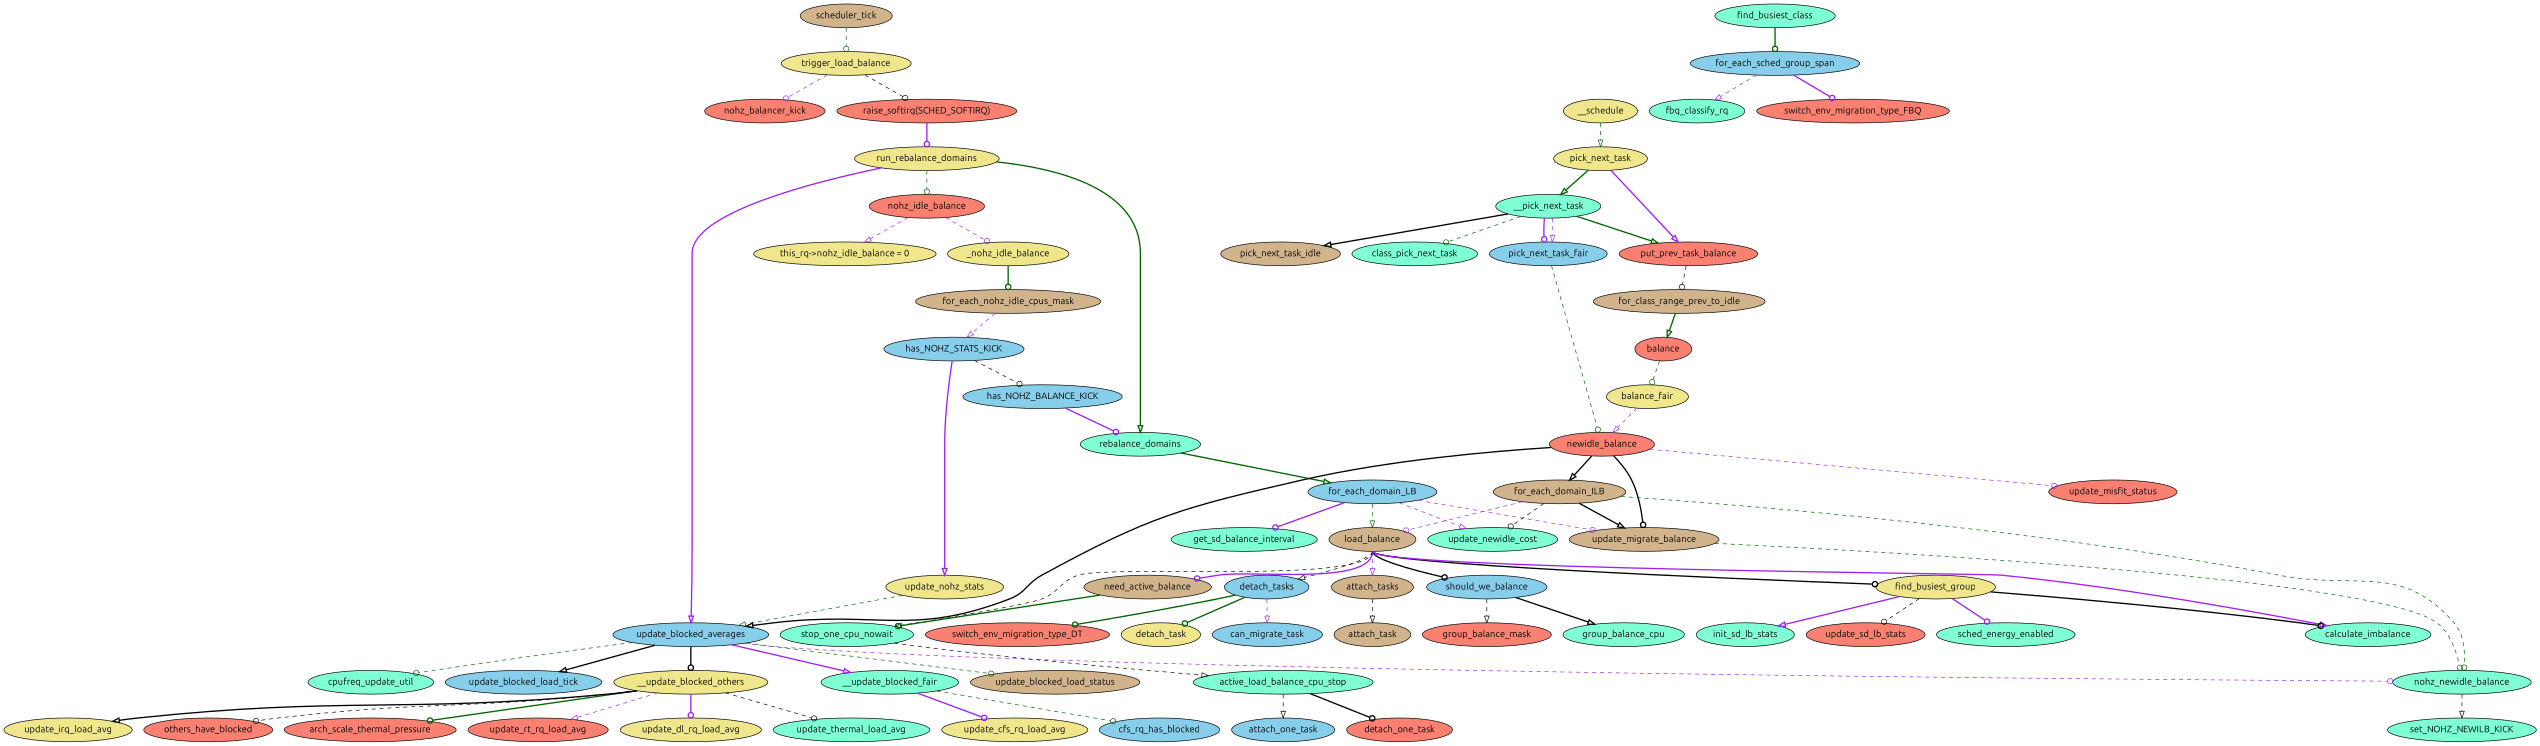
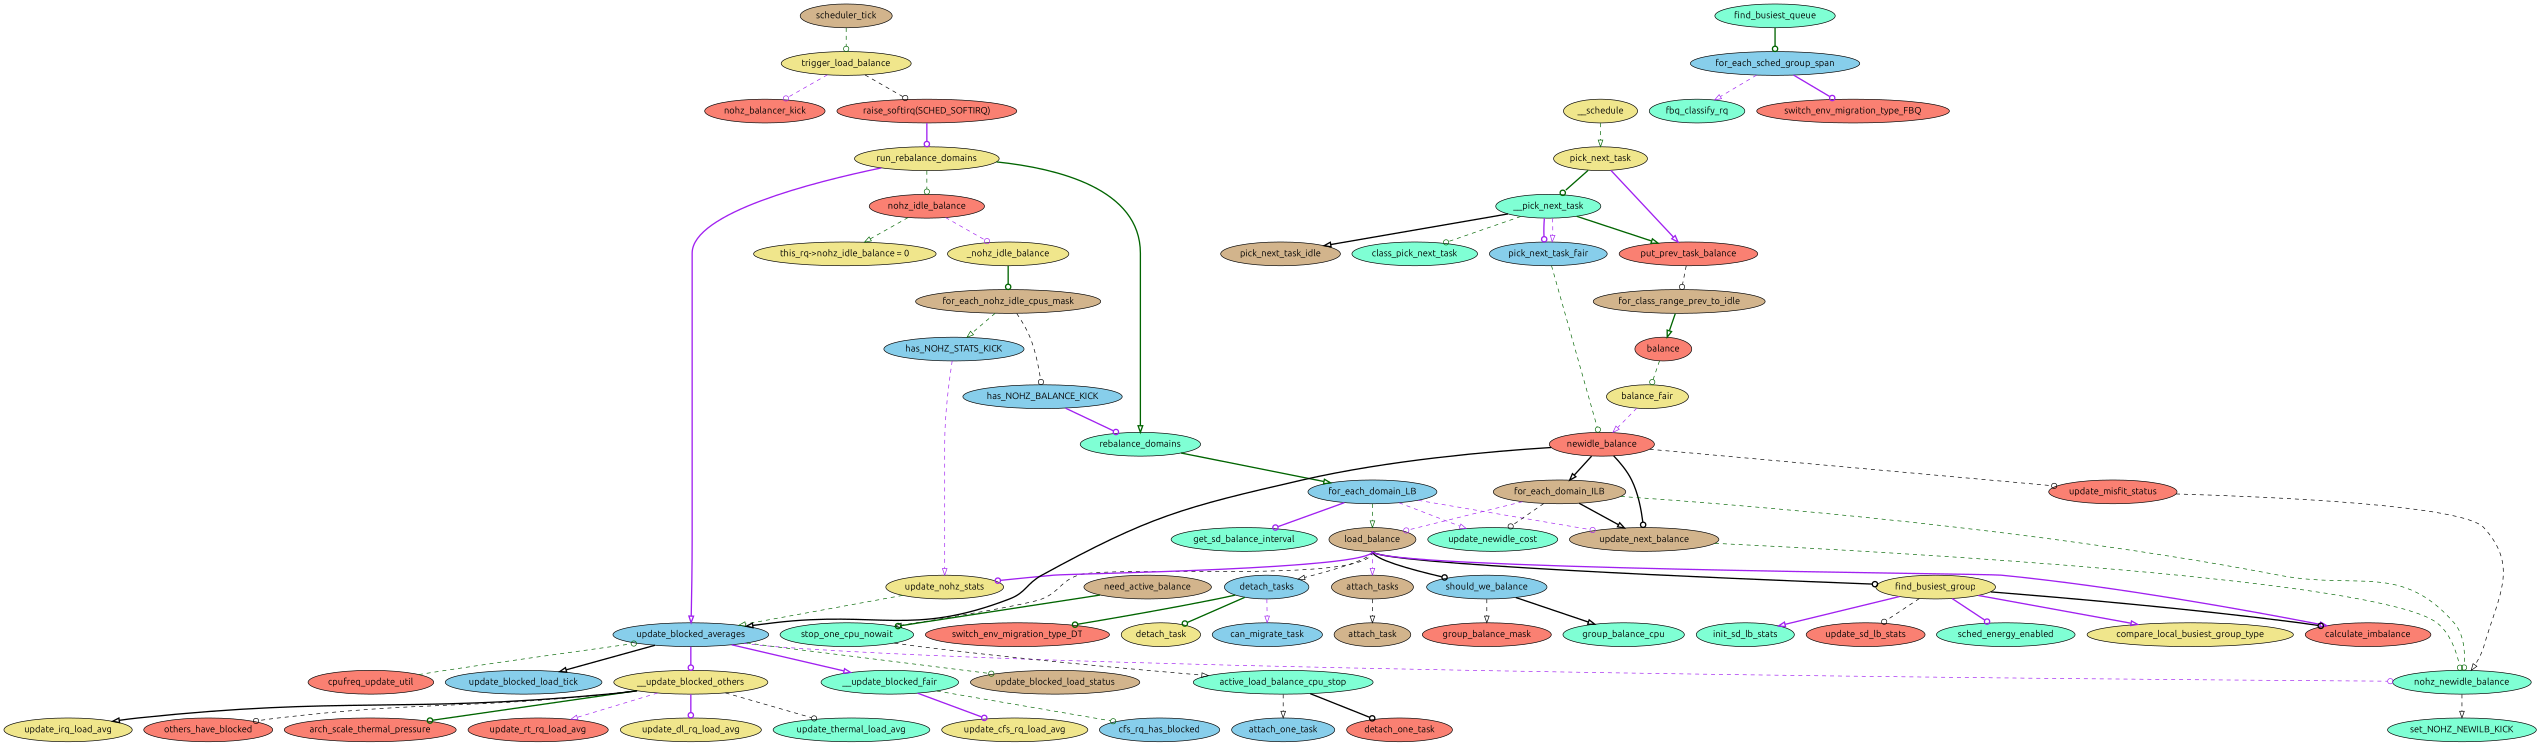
  digraph {
    fontname=Ubuntu
    node [fillcolor=salmon fontname=Ubuntu style=filled]
    edge [arrowhead=odot color=purple fontname=Ubuntu style=dashed]
    scheduler_tick [fillcolor=tan]
    trigger_load_balance [fillcolor=khaki]
    n3 [label="raise_softirq(SCHED_SOFTIRQ)" shape=oval]
    nohz_balancer_kick
    run_rebalance_domains [fillcolor=khaki]
    n6 [label=nohz_idle_balance shape=oval]
    update_blocked_averages [fillcolor=skyblue]
    n8 [fillcolor=aquamarine label=rebalance_domains shape=oval]
    n9 [fillcolor=khaki label="this_rq->nohz_idle_balance = 0" shape=oval]
    _nohz_idle_balance [fillcolor=khaki]
    nohz_newidle_balance [fillcolor=aquamarine]
    update_blocked_load_tick [fillcolor=skyblue]
    __update_blocked_others [fillcolor=khaki]
    __update_blocked_fair [fillcolor=aquamarine]
    update_blocked_load_status [fillcolor=tan]
-   cpufreq_update_util [fillcolor=aquamarine]
+   cpufreq_update_util
    for_each_domain_LB [fillcolor=skyblue]
    for_each_nohz_idle_cpus_mask [fillcolor=tan]
    set_NOHZ_NEWILB_KICK [fillcolor=aquamarine]
    arch_scale_thermal_pressure
    update_rt_rq_load_avg
    update_dl_rq_load_avg [fillcolor=khaki]
    update_thermal_load_avg [fillcolor=aquamarine]
    update_irq_load_avg [fillcolor=khaki]
    others_have_blocked
    update_cfs_rq_load_avg [fillcolor=khaki]
    cfs_rq_has_blocked [fillcolor=skyblue]
    update_newidle_cost [fillcolor=aquamarine]
    get_sd_balance_interval [fillcolor=aquamarine]
    n30 [fillcolor=tan label=load_balance shape=oval]
-   update_next_balance [fillcolor=tan label=update_migrate_balance]
+   update_next_balance [fillcolor=tan]
    should_we_balance [fillcolor=skyblue]
    n33 [fillcolor=khaki label=find_busiest_group shape=oval]
    detach_tasks [fillcolor=skyblue]
    attach_tasks [fillcolor=tan]
    need_active_balance [fillcolor=tan]
    stop_one_cpu_nowait [fillcolor=aquamarine]
-   calculate_imbalance [fillcolor=aquamarine]
+   calculate_imbalance
    group_balance_mask
    group_balance_cpu [fillcolor=aquamarine]
    init_sd_lb_stats [fillcolor=aquamarine]
    update_sd_lb_stats
    sched_energy_enabled [fillcolor=aquamarine]
-   n45 [fillcolor=aquamarine label=find_busiest_class shape=oval]
+   compare_local_busiest_group_type [fillcolor=khaki]
+   n45 [fillcolor=aquamarine label=find_busiest_queue shape=oval]
    for_each_sched_group_span [fillcolor=skyblue]
    n47 [fillcolor=skyblue label=can_migrate_task shape=oval]
    switch_env_migration_type_DT
    detach_task [fillcolor=khaki]
    attach_task [fillcolor=tan]
    n51 [fillcolor=aquamarine label=active_load_balance_cpu_stop shape=oval]
    has_NOHZ_STATS_KICK [fillcolor=skyblue]
    has_NOHZ_BALANCE_KICK [fillcolor=skyblue]
    update_nohz_stats [fillcolor=khaki]
    __schedule [fillcolor=khaki]
    pick_next_task [fillcolor=khaki]
    __pick_next_task [fillcolor=aquamarine]
    put_prev_task_balance
    pick_next_task_fair [fillcolor=skyblue]
    pick_next_task_idle [fillcolor=tan]
    class_pick_next_task [fillcolor=aquamarine]
    for_class_range_prev_to_idle [fillcolor=tan]
    n63 [label=newidle_balance shape=oval]
    update_misfit_status
    for_each_domain_ILB [fillcolor=tan]
    balance
    balance_fair [fillcolor=khaki]
    fbq_classify_rq [fillcolor=aquamarine]
    switch_env_migration_type_FBQ
    detach_one_task
    attach_one_task [fillcolor=skyblue]
    scheduler_tick -> trigger_load_balance [color=darkgreen]
    trigger_load_balance -> n3 [color=black]
    trigger_load_balance -> nohz_balancer_kick
    n3 -> run_rebalance_domains [style=bold]
    run_rebalance_domains -> n6 [color=darkgreen]
    run_rebalance_domains -> update_blocked_averages [arrowhead=onormal style=bold]
    run_rebalance_domains -> n8 [arrowhead=onormal color=darkgreen style=bold]
-   n6 -> n9 [arrowhead=onormal]
+   n6 -> n9 [arrowhead=onormal color=darkgreen]
    n6 -> _nohz_idle_balance
    update_blocked_averages -> nohz_newidle_balance
    update_blocked_averages -> update_blocked_load_tick [arrowhead=onormal color=black style=bold]
-   update_blocked_averages -> __update_blocked_others [color=black style=bold]
+   update_blocked_averages -> __update_blocked_others [style=bold]
    update_blocked_averages -> __update_blocked_fair [arrowhead=onormal style=bold]
    update_blocked_averages -> update_blocked_load_status [color=darkgreen]
-   update_blocked_averages -> cpufreq_update_util [color=darkgreen]
+   cpufreq_update_util -> update_blocked_averages [color=darkgreen]
    n8 -> for_each_domain_LB [arrowhead=onormal color=darkgreen style=bold]
    _nohz_idle_balance -> for_each_nohz_idle_cpus_mask [color=darkgreen style=bold]
    nohz_newidle_balance -> set_NOHZ_NEWILB_KICK [arrowhead=onormal color=black]
    __update_blocked_others -> arch_scale_thermal_pressure [color=darkgreen style=bold]
    __update_blocked_others -> update_rt_rq_load_avg [arrowhead=onormal]
    __update_blocked_others -> update_dl_rq_load_avg [style=bold]
    __update_blocked_others -> update_thermal_load_avg [color=black]
    __update_blocked_others -> update_irq_load_avg [arrowhead=onormal color=black style=bold]
    __update_blocked_others -> others_have_blocked [color=black]
    __update_blocked_fair -> update_cfs_rq_load_avg [style=bold]
    __update_blocked_fair -> cfs_rq_has_blocked [color=darkgreen]
    for_each_domain_LB -> update_newidle_cost [arrowhead=onormal]
    for_each_domain_LB -> get_sd_balance_interval [style=bold]
    for_each_domain_LB -> n30 [arrowhead=onormal color=darkgreen]
    for_each_domain_LB -> update_next_balance
-   for_each_nohz_idle_cpus_mask -> has_NOHZ_STATS_KICK [arrowhead=onormal]
-   has_NOHZ_STATS_KICK -> has_NOHZ_BALANCE_KICK [color=black]
+   for_each_nohz_idle_cpus_mask -> has_NOHZ_STATS_KICK [arrowhead=onormal color=darkgreen]
+   for_each_nohz_idle_cpus_mask -> has_NOHZ_BALANCE_KICK [color=black]
    n30 -> should_we_balance [color=black style=bold tailport=s]
    n30 -> n33 [color=black style=bold tailport=s]
    n30 -> detach_tasks [arrowhead=onormal color=black tailport=s]
    n30 -> attach_tasks [arrowhead=onormal tailport=s]
-   n30 -> need_active_balance [style=bold tailport=s]
+   n30 -> update_nohz_stats [style=bold tailport=s]
    n30 -> stop_one_cpu_nowait [arrowhead=onormal color=black tailport=s]
    n30 -> calculate_imbalance [arrowhead=onormal style=bold tailport=s]
    update_next_balance -> nohz_newidle_balance [color=darkgreen]
    should_we_balance -> group_balance_mask [arrowhead=onormal color=black]
    should_we_balance -> group_balance_cpu [arrowhead=onormal color=black style=bold]
    n33 -> calculate_imbalance [color=black style=bold]
    n33 -> init_sd_lb_stats [arrowhead=onormal style=bold]
    n33 -> update_sd_lb_stats [color=black]
    n33 -> sched_energy_enabled [style=bold]
+   n33 -> compare_local_busiest_group_type [arrowhead=onormal style=bold]
    detach_tasks -> n47 [arrowhead=onormal]
    detach_tasks -> switch_env_migration_type_DT [color=darkgreen style=bold]
    detach_tasks -> detach_task [color=darkgreen style=bold]
    attach_tasks -> attach_task [arrowhead=onormal color=black]
    need_active_balance -> stop_one_cpu_nowait [color=darkgreen style=bold]
    stop_one_cpu_nowait -> n51 [arrowhead=onormal color=black]
    n45 -> for_each_sched_group_span [color=darkgreen style=bold]
    for_each_sched_group_span -> fbq_classify_rq [arrowhead=onormal]
    for_each_sched_group_span -> switch_env_migration_type_FBQ [style=bold]
    n51 -> detach_one_task [color=black style=bold]
    n51 -> attach_one_task [arrowhead=onormal color=black]
-   has_NOHZ_STATS_KICK -> update_nohz_stats [arrowhead=onormal style=bold]
+   has_NOHZ_STATS_KICK -> update_nohz_stats [arrowhead=onormal]
    has_NOHZ_BALANCE_KICK -> n8 [style=bold]
    update_nohz_stats -> update_blocked_averages [arrowhead=onormal color=darkgreen]
    __schedule -> pick_next_task [arrowhead=onormal color=darkgreen]
-   pick_next_task -> __pick_next_task [arrowhead=onormal color=darkgreen style=bold]
+   pick_next_task -> __pick_next_task [color=darkgreen style=bold]
    pick_next_task -> put_prev_task_balance [arrowhead=onormal style=bold]
    __pick_next_task -> put_prev_task_balance [arrowhead=onormal color=darkgreen style=bold]
    __pick_next_task -> pick_next_task_fair [style=bold]
    __pick_next_task -> pick_next_task_fair [arrowhead=onormal]
    __pick_next_task -> pick_next_task_idle [arrowhead=onormal color=black style=bold]
    __pick_next_task -> class_pick_next_task [color=darkgreen]
    put_prev_task_balance -> for_class_range_prev_to_idle [color=black]
    pick_next_task_fair -> n63 [color=darkgreen]
    for_class_range_prev_to_idle -> balance [arrowhead=onormal color=darkgreen style=bold]
    n63 -> update_blocked_averages [arrowhead=onormal color=black style=bold]
    n63 -> update_next_balance [color=black style=bold]
-   n63 -> update_misfit_status
+   n63 -> update_misfit_status [color=black]
    n63 -> for_each_domain_ILB [arrowhead=onormal color=black style=bold]
+   update_misfit_status -> nohz_newidle_balance [arrowhead=onormal color=black]
    for_each_domain_ILB -> nohz_newidle_balance [color=darkgreen]
    for_each_domain_ILB -> update_newidle_cost [color=black]
    for_each_domain_ILB -> n30
    for_each_domain_ILB -> update_next_balance [arrowhead=onormal color=black style=bold]
    balance -> balance_fair [color=darkgreen]
    balance_fair -> n63 [arrowhead=onormal]
  }
